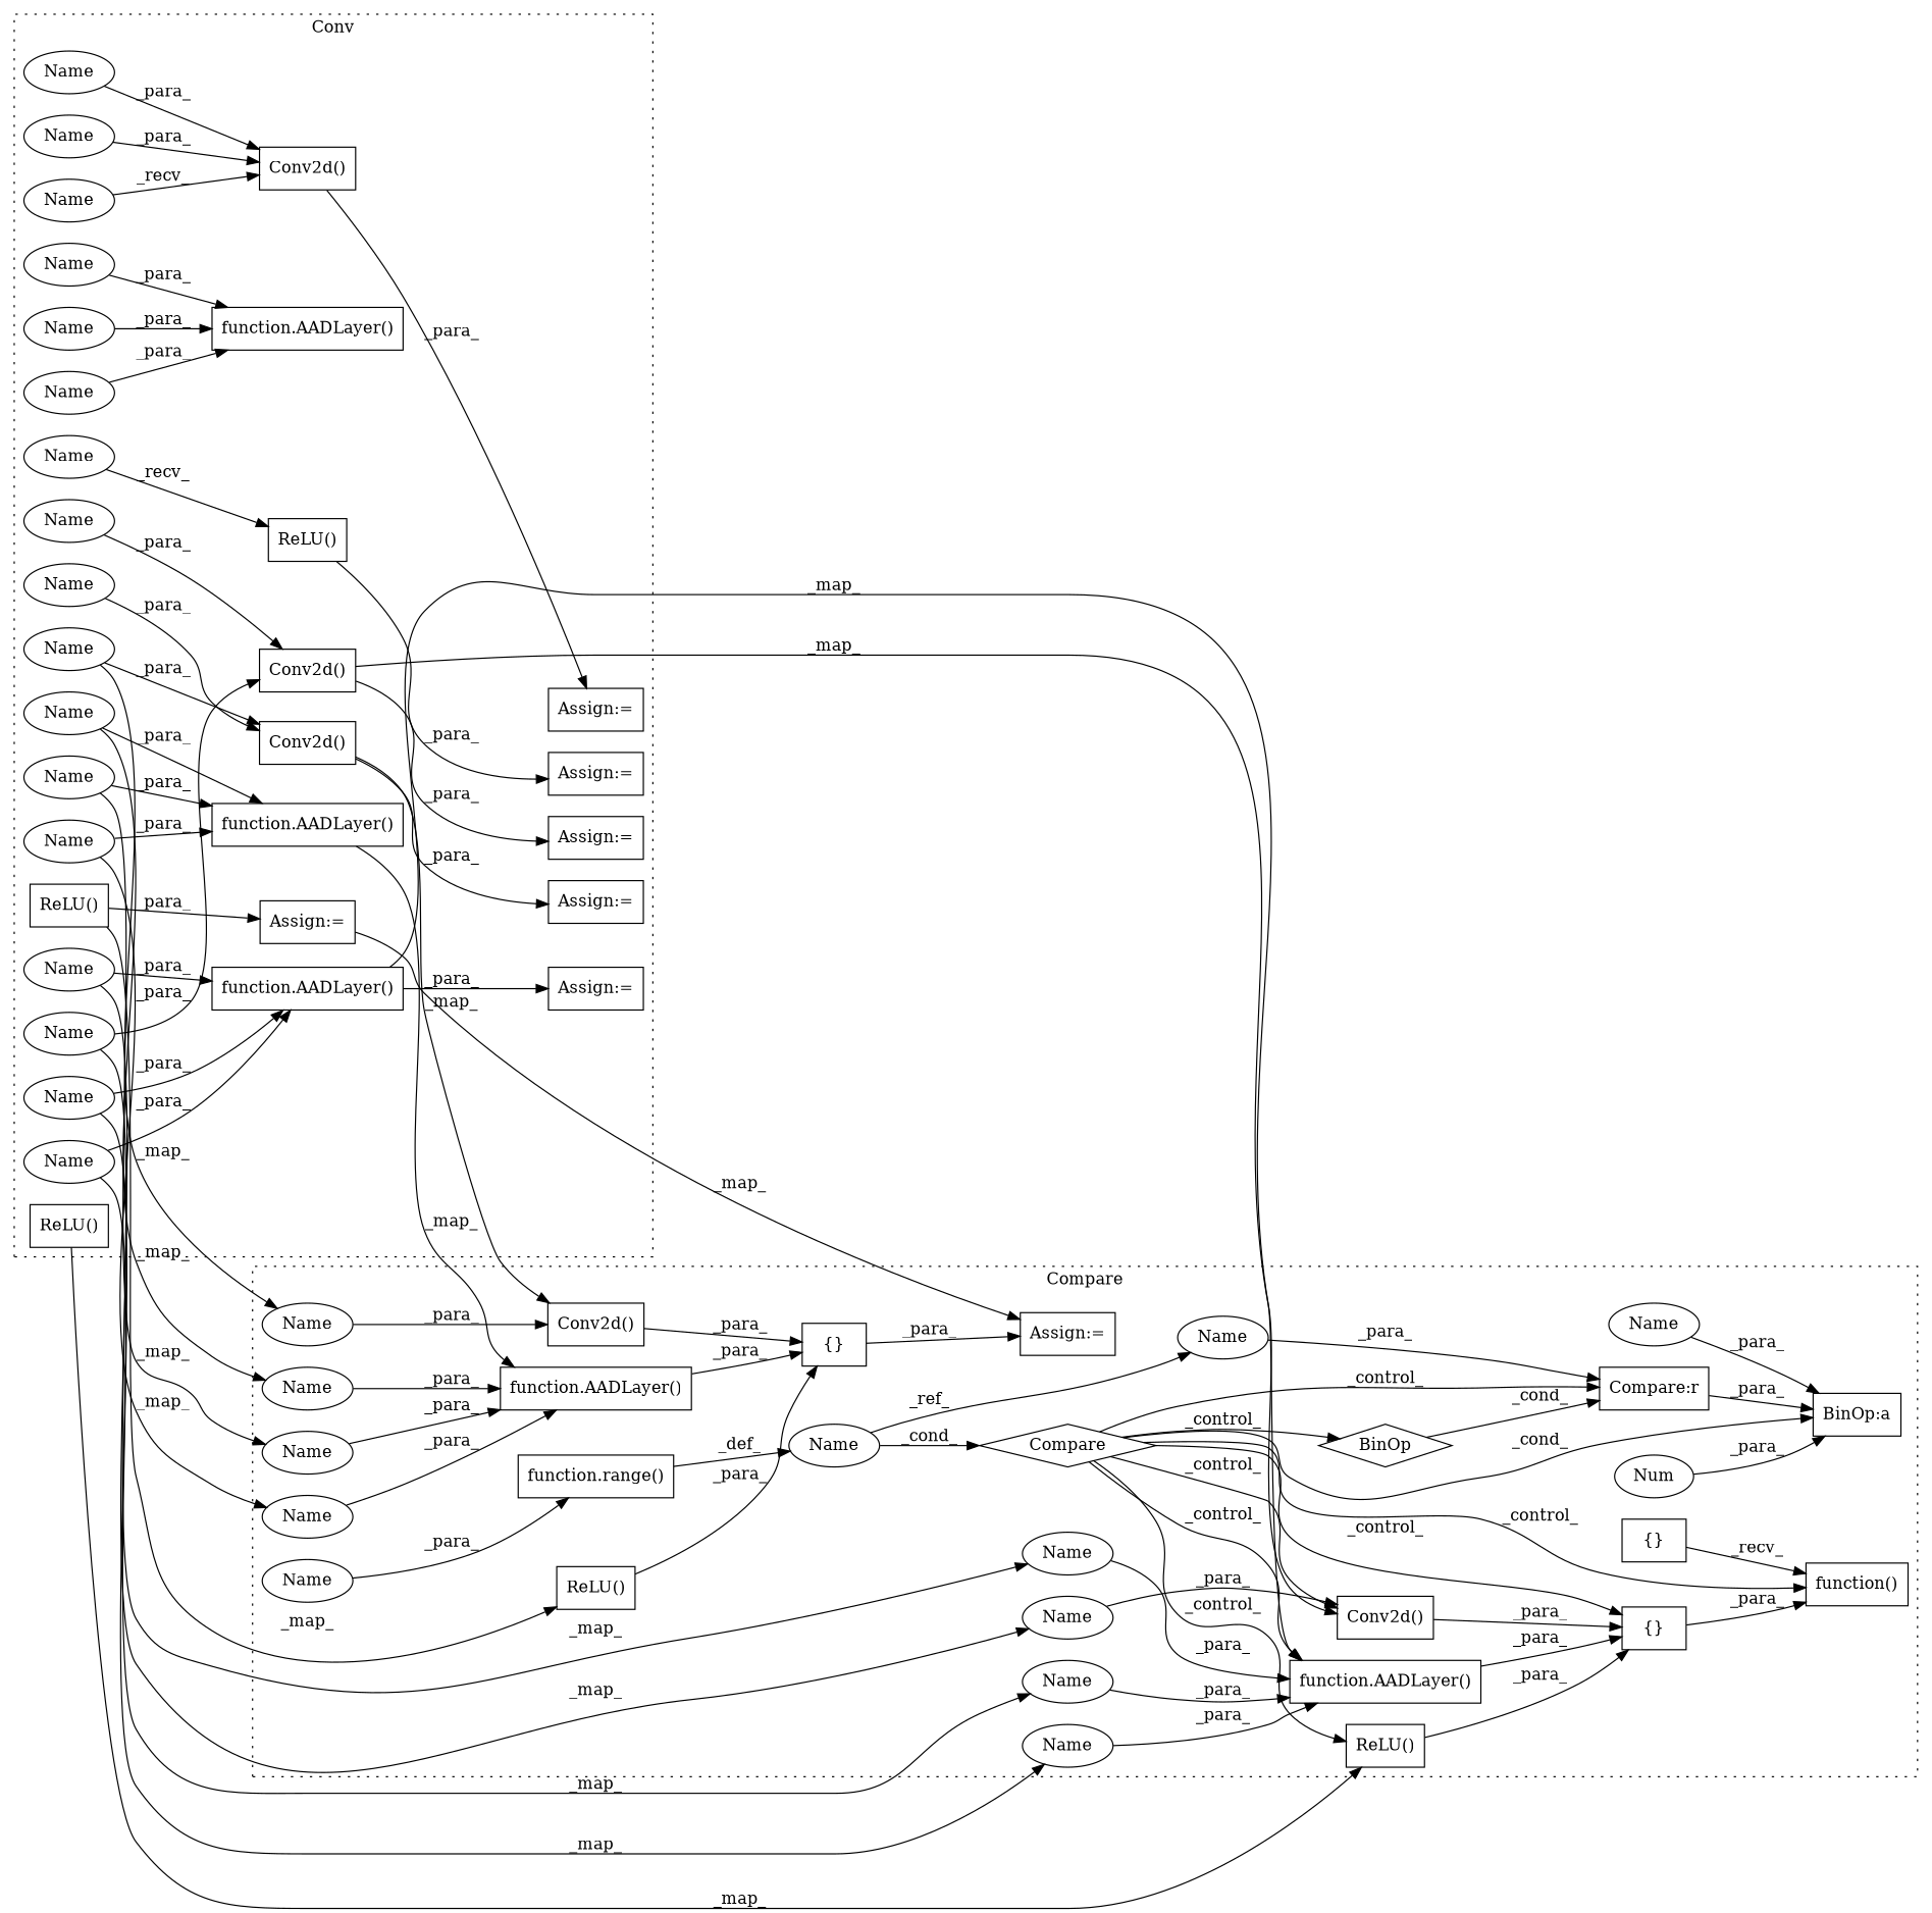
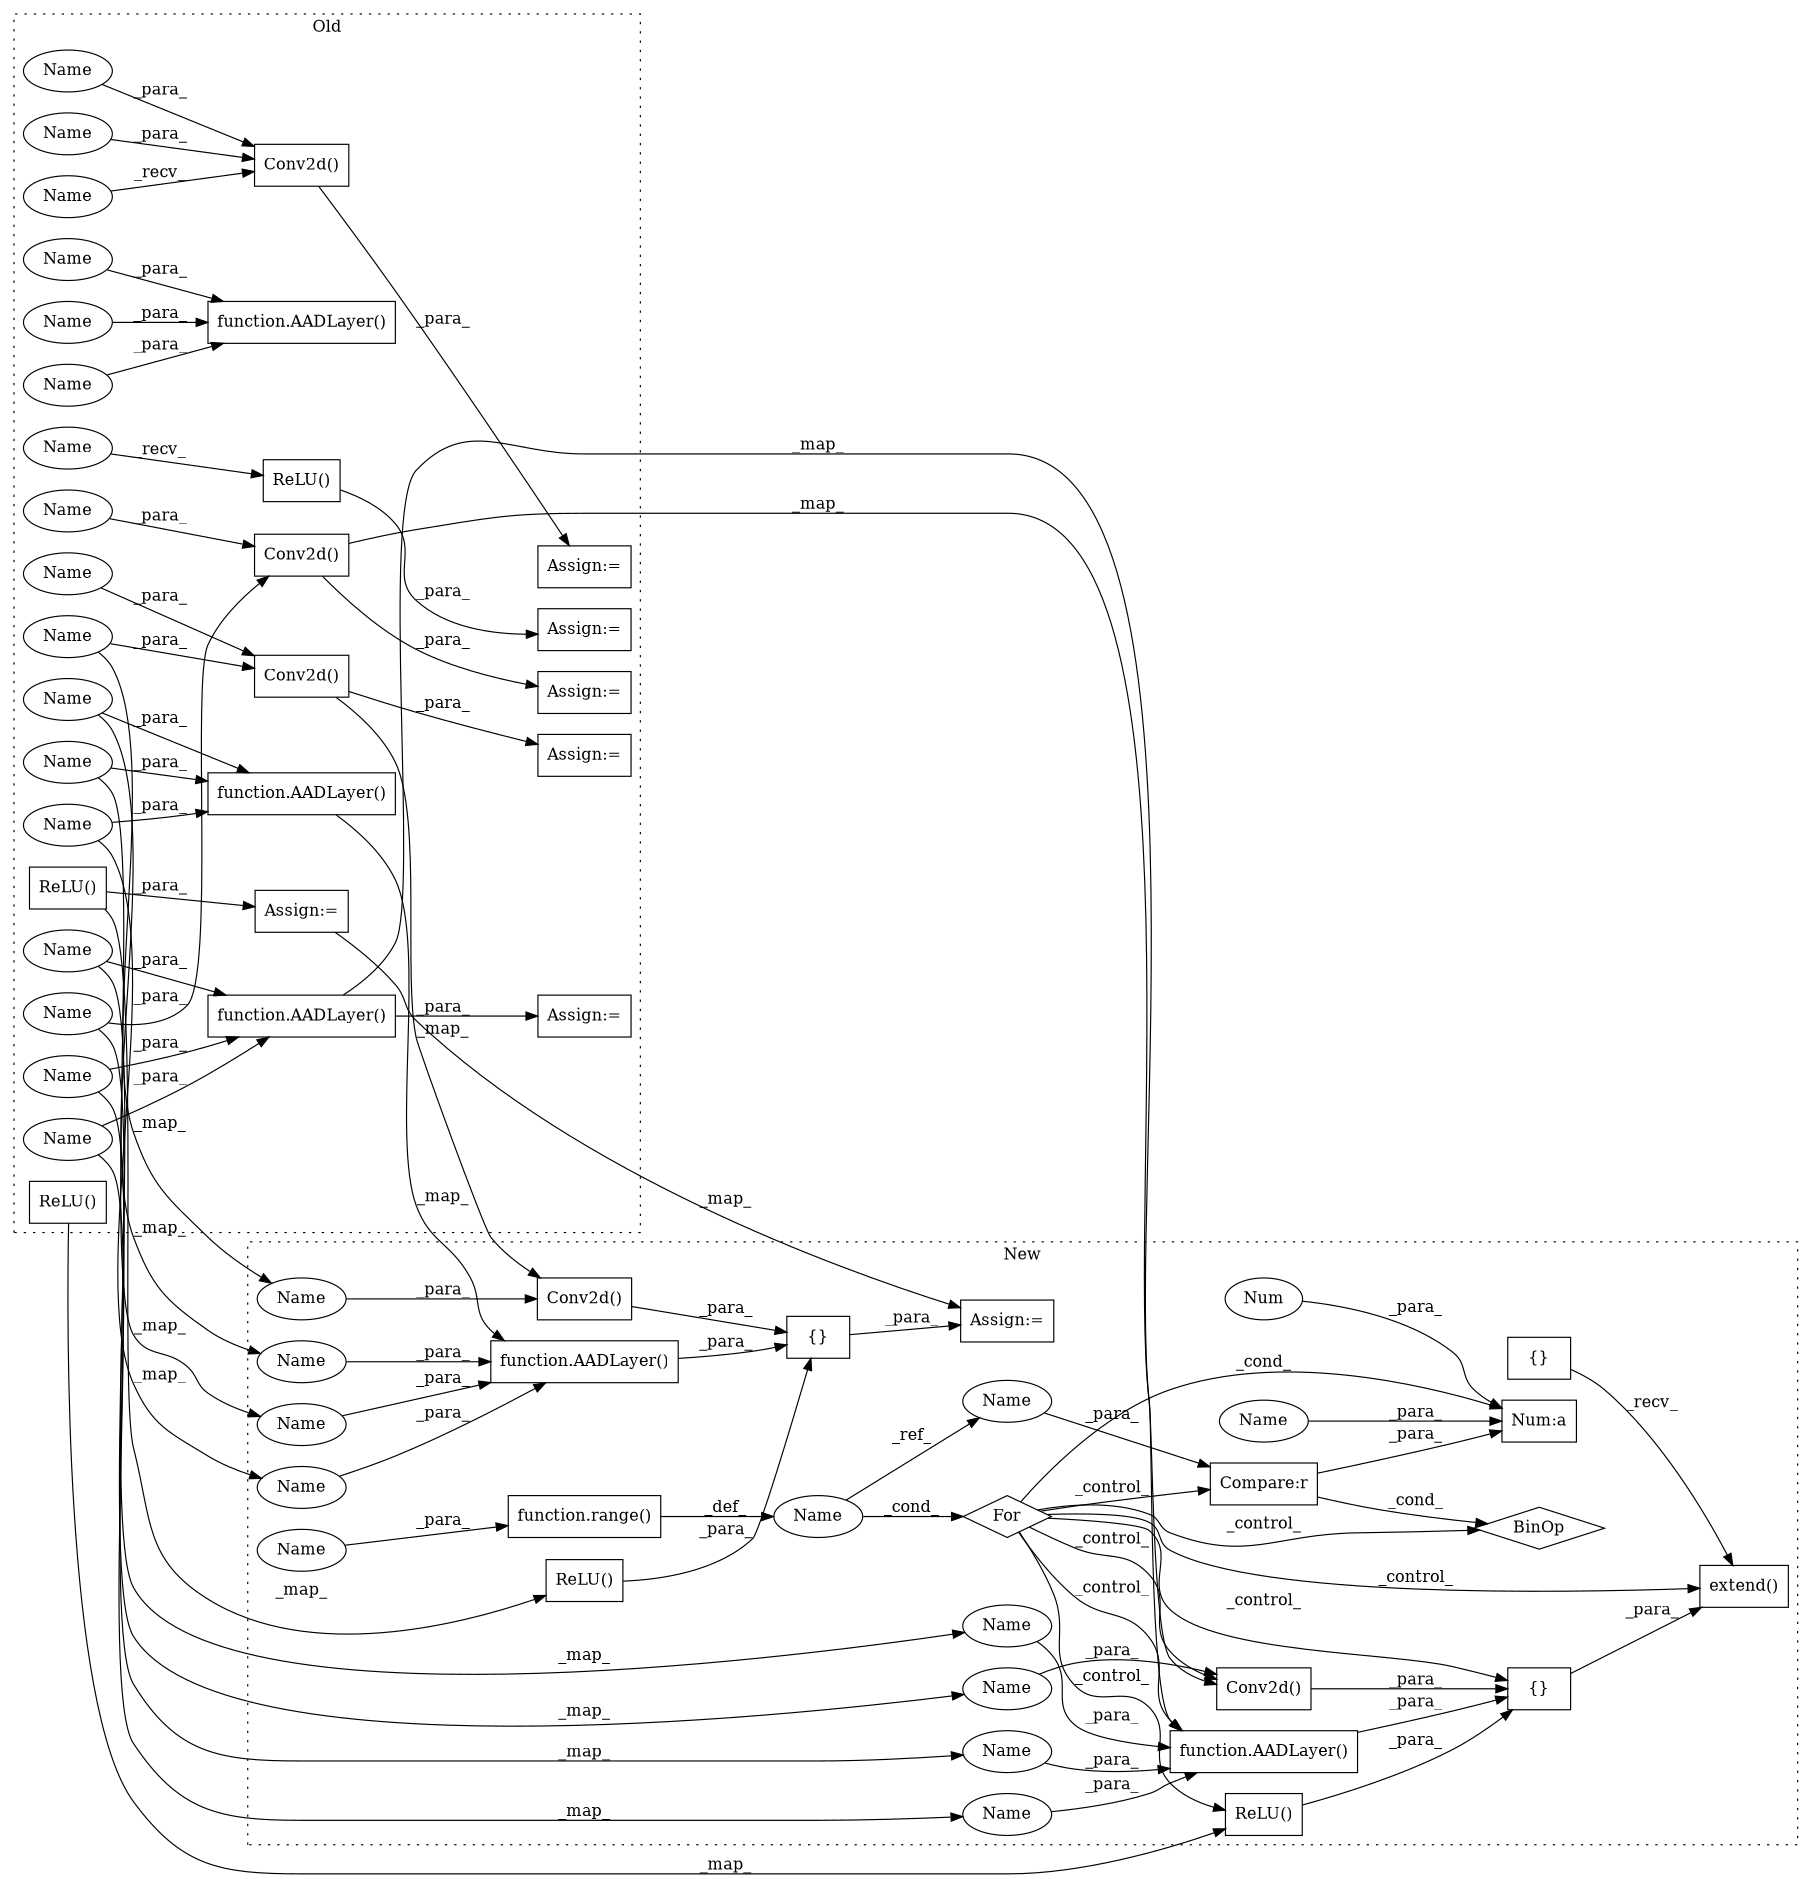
  digraph {
    fontname="DejaVu Serif"
    rankdir=LR
    node [a=87 fontname="DejaVu Serif" l=3 s=2008 shape=ellipse]
    edge [fontname="DejaVu Serif"]
    n1 [a=75 l="10,49" label="Conv2d()" s="1519,1537" shape=box]
    n2 [a=75 l="10,49" label="Conv2d()" s="1700,1719" shape=box]
    n3 [a=75 l=21 label="ReLU()" s=1608 shape=box]
    n4 [a=75 l="10,49" label="Conv2d()" s="1914,1933" shape=box]
    n5 [a=75 l="9,1" label="function.AADLayer()" s="1470,1496" shape=box]
    n6 [a=75 l="9,1" label="function.AADLayer()" s="1861,1887" shape=box]
    n7 [a=75 l="9,1" label="function.AADLayer()" s="1651,1677" shape=box]
    n8 [a=75 l=21 label="ReLU()" shape=box]
    n9 [a=68 label="Assign:=" s=2005 shape=box]
    n10 [a=75 l=21 label="ReLU()" s=1790 shape=box]
    n11 [a=68 label="Assign:=" s=1516 shape=box]
    n12 [a=68 label="Assign:=" s=1648 shape=box]
    n13 [a=68 label="Assign:=" s=1697 shape=box]
    n14 [a=68 label="Assign:=" s=1911 shape=box]
    n15 [a=68 label="Assign:=" s=1787 shape=box]
    n16 [l=4 label=Name s=1883]
    n17 [l=4 label=Name s=1492]
    n18 [l=4 label=Name s=1673]
    n19 [label=Name s=1924]
    n20 [label=Name s=1479]
    n21 [label=Name s=1534]
    n22 [label=Name s=1710]
    n23 [label=Name s=1870]
    n24 [label=Name s=1529]
    n25 [label=Name s=1660]
    n26 [l=2 label=Name s=1519]
    n27 [l=2 label=Name]
    n28 [l=4 label=Name s=1715]
    n29 [l=4 label=Name s=1929]
    n30 [l=6 label=Name s=1875]
    n31 [l=6 label=Name s=1665]
    n32 [l=6 label=Name s=1484]
    n33 [a=51 l="4,6" label=BinOp s="1974,1996" shape=diamond]
    n34 [a=75 l="6,1" label="function.range()" s="1934,1950" shape=box]
    n35 [a=75 l="10,49" label="Conv2d()" s="2152,2170" shape=box]
    n36 [l=1 label=Name s=1929]
    n37 [a=59 l="1,0" label="{}" s="2037,2219" shape=box]
-   n38 [a=107 l="4,14" label=Compare s="1925,1951" shape=diamond]
+   n38 [a=107 l="4,14" label=For s="1925,1951" shape=diamond]
    n39 [a=40 l=18 label="Compare:r" s=1978 shape=box]
    n40 [a=75 l=21 label="ReLU()" s=2098 shape=box]
-   n41 [a=82 l=1 label="BinOp:a" s=1993 shape=box]
+   n41 [a=82 l=1 label="Num:a" s=1993 shape=box]
    n42 [a=75 l="10,49" label="Conv2d()" s="2487,2506" shape=box]
    n43 [a=59 l="1,0" label="{}" s="2374,2555" shape=box]
    n44 [a=75 l="9,1" label="function.AADLayer()" s="2375,2401" shape=box]
    n45 [a=75 l="9,1" label="function.AADLayer()" s="2038,2064" shape=box]
-   n46 [a=75 l="18,1" label="function()" s="2019,2251" shape=box]
+   n46 [a=75 l="18,1" label="extend()" s="2019,2251" shape=box]
    n47 [a=59 l="2,1" label="{}" s="1914,1914" shape=box]
    n48 [a=76 l=1 label=Num s=1994]
    n49 [a=75 l=21 label="ReLU()" s=2434 shape=box]
    n50 [a=68 label="Assign:=" s=2371 shape=box]
    n51 [label=Name s=2162]
    n52 [label=Name s=2497]
    n53 [label=Name s=2384]
    n54 [label=Name s=2047]
    n55 [l=4 label=Name s=2060]
    n56 [l=4 label=Name s=2397]
    n57 [l=1 label=Name s=1978]
    n58 [l=10 label=Name s=1983]
    n59 [l=10 label=Name s=1940]
    n60 [l=6 label=Name s=2389]
    n61 [l=6 label=Name s=2052]
    subgraph cluster_1 {
-     label=Conv
+     label=Old
      style=dotted
      n1
      n2
      n3
      n4
      n5
      n6
      n7
      n8
      n9
      n10
      n11
      n12
      n13
      n14
      n15
      n16
      n17
      n18
      n19
      n20
      n21
      n22
      n23
      n24
      n25
      n26
      n27
      n28
      n29
      n30
      n31
      n32
    }
    subgraph cluster_2 {
-     label=Compare
+     label=New
      style=dotted
      n33
      n34
      n35
      n36
      n37
      n38
      n39
      n40
      n41
      n42
      n43
      n44
      n45
      n46
      n47
      n48
      n49
      n50
      n51
      n52
      n53
      n54
      n55
      n56
      n57
      n58
      n59
      n60
      n61
    }
    n1 -> n11 [label=_para_]
    n2 -> n13 [label=_para_]
    n2 -> n35 [label=_map_]
    n3 -> n40 [label=_map_]
    n4 -> n14 [label=_para_]
    n4 -> n42 [label=_map_]
    n6 -> n44 [label=_map_]
    n7 -> n12 [label=_para_]
    n7 -> n45 [label=_map_]
    n8 -> n9 [label=_para_]
    n10 -> n15 [label=_para_]
    n10 -> n49 [label=_map_]
    n15 -> n50 [label=_map_]
    n16 -> n6 [label=_para_]
    n16 -> n56 [label=_map_]
    n17 -> n5 [label=_para_]
    n18 -> n7 [label=_para_]
    n18 -> n55 [label=_map_]
    n19 -> n4 [label=_para_]
    n19 -> n52 [label=_map_]
    n20 -> n5 [label=_para_]
    n21 -> n1 [label=_para_]
    n22 -> n2 [label=_para_]
    n22 -> n51 [label=_map_]
    n23 -> n6 [label=_para_]
    n23 -> n53 [label=_map_]
    n24 -> n1 [label=_para_]
    n25 -> n7 [label=_para_]
    n25 -> n54 [label=_map_]
    n26 -> n1 [label=_recv_]
    n27 -> n8 [label=_recv_]
    n28 -> n2 [label=_para_]
    n29 -> n4 [label=_para_]
    n30 -> n6 [label=_para_]
    n30 -> n60 [label=_map_]
    n31 -> n7 [label=_para_]
    n31 -> n61 [label=_map_]
    n32 -> n5 [label=_para_]
    n34 -> n36 [label=_def_]
    n35 -> n37 [label=_para_]
    n36 -> n38 [label=_cond_]
    n36 -> n57 [label=_ref_]
    n37 -> n46 [label=_para_]
    n38 -> n33 [label=_control_]
    n38 -> n35 [label=_control_]
    n38 -> n37 [label=_control_]
    n38 -> n39 [label=_control_]
    n38 -> n40 [label=_control_]
    n38 -> n41 [label=_cond_]
    n38 -> n45 [label=_control_]
    n38 -> n46 [label=_control_]
-   n33 -> n39 [label=_cond_]
+   n39 -> n33 [label=_cond_]
    n39 -> n41 [label=_para_]
    n40 -> n37 [label=_para_]
    n42 -> n43 [label=_para_]
    n43 -> n50 [label=_para_]
    n44 -> n43 [label=_para_]
    n45 -> n37 [label=_para_]
    n47 -> n46 [label=_recv_]
    n48 -> n41 [label=_para_]
    n49 -> n43 [label=_para_]
    n51 -> n35 [label=_para_]
    n52 -> n42 [label=_para_]
    n53 -> n44 [label=_para_]
    n54 -> n45 [label=_para_]
    n55 -> n45 [label=_para_]
    n56 -> n44 [label=_para_]
    n57 -> n39 [label=_para_]
    n58 -> n41 [label=_para_]
    n59 -> n34 [label=_para_]
    n60 -> n44 [label=_para_]
    n61 -> n45 [label=_para_]
  }
